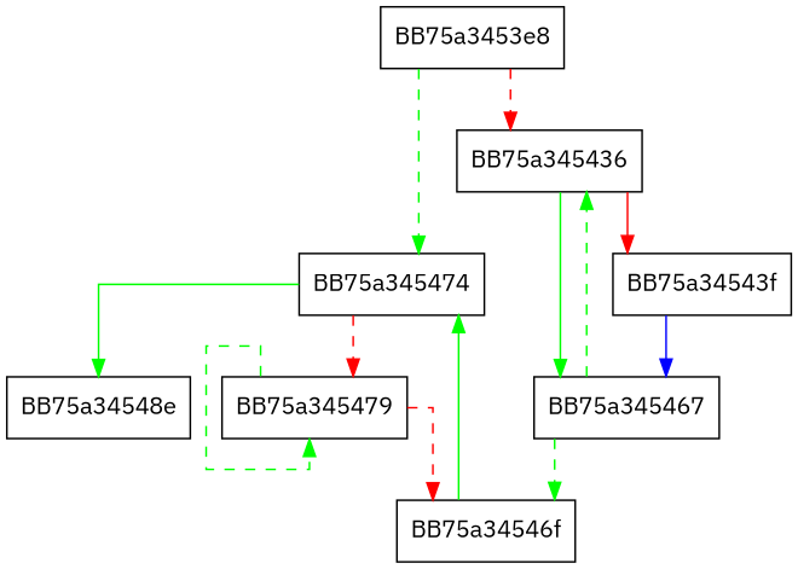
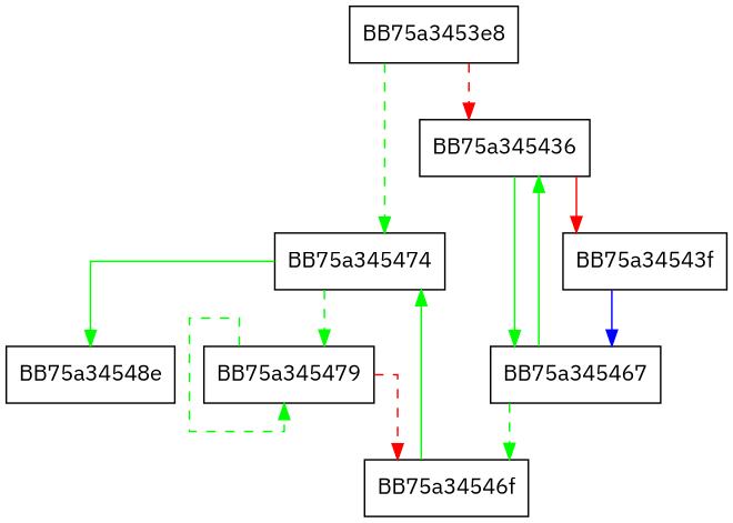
  digraph {
    fontname="IBM Plex Sans"
    splines=ortho
    node [fontname="IBM Plex Sans" shape=box]
    edge [color=green fontname="IBM Plex Sans" style=dashed]
    BB75a3453e8
    BB75a345474
    BB75a345436
    BB75a34548e
    BB75a345479
    BB75a345467
    BB75a34543f
    BB75a34546f
    BB75a3453e8 -> BB75a345474
    BB75a3453e8 -> BB75a345436 [color=red]
    BB75a345474 -> BB75a34548e [style=solid]
-   BB75a345474 -> BB75a345479 [color=red]
+   BB75a345474 -> BB75a345479
    BB75a345436 -> BB75a345467 [style=solid]
    BB75a345436 -> BB75a34543f [color=red style=solid]
    BB75a345479 -> BB75a345479
    BB75a345479 -> BB75a34546f [color=red]
-   BB75a345467 -> BB75a345436
+   BB75a345467 -> BB75a345436 [style=solid]
    BB75a345467 -> BB75a34546f
    BB75a34543f -> BB75a345467 [color=blue style=solid]
    BB75a34546f -> BB75a345474 [style=solid]
  }
